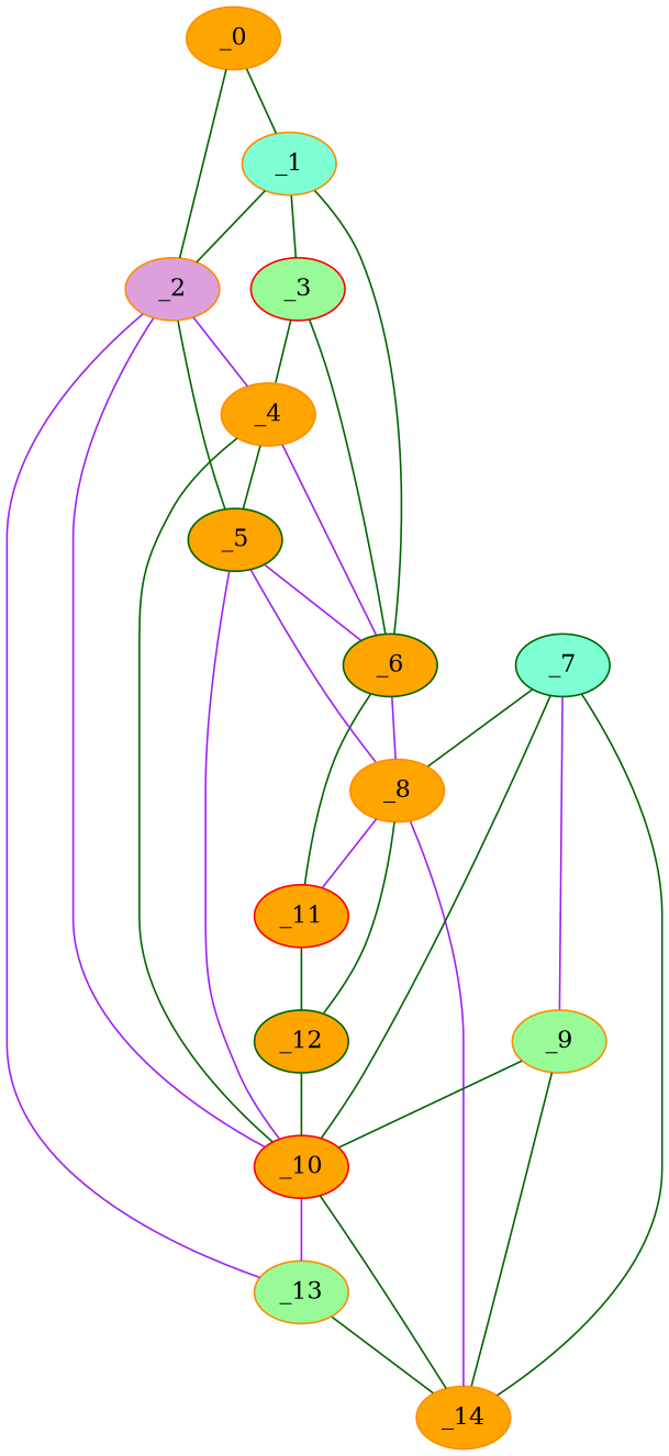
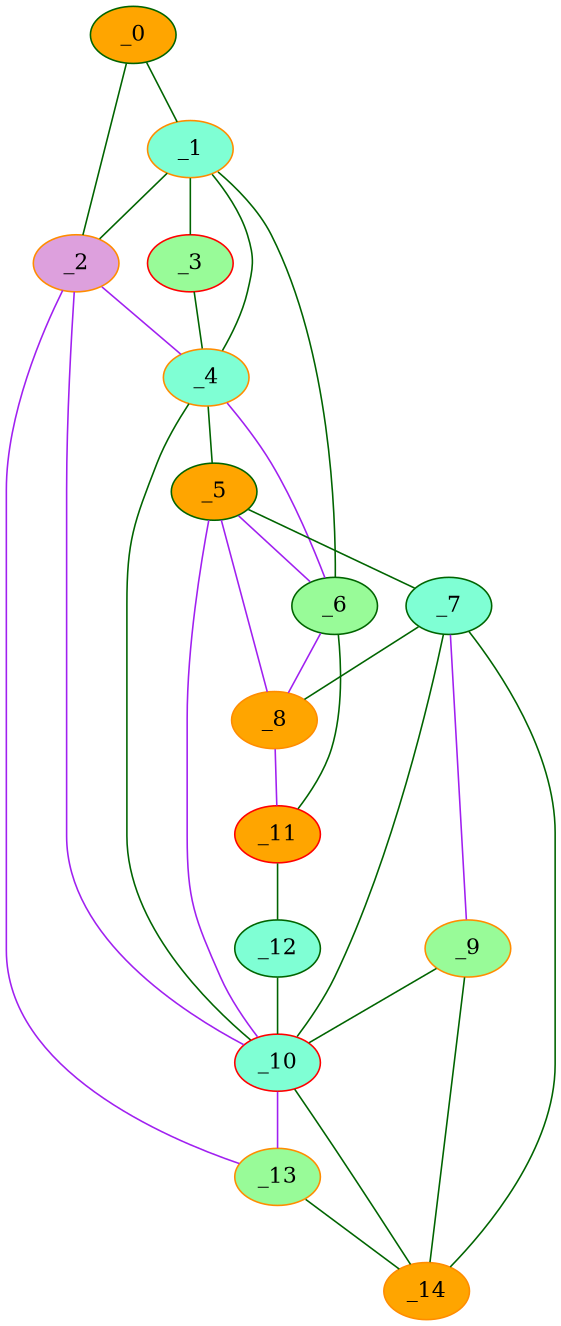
  graph {
    node [color=darkorange fillcolor=orange style=filled y=45]
    edge [color=darkgreen valence=1]
-   _0 [x=19 y=117]
+   _0 [color=darkgreen x=19 y=117]
    _1 [fillcolor=aquamarine x=49]
    _2 [fillcolor=plum x=55 y=125]
    _3 [color=red fillcolor=palegreen x=58 y=42]
-   _4 [x=67]
-   _6 [color=darkgreen x=79 y=3]
-   _10 [color=red x=96 y=65]
+   _4 [fillcolor=aquamarine x=67]
+   _6 [color=darkgreen fillcolor=palegreen x=79 y=3]
+   _10 [color=red fillcolor=aquamarine x=96 y=65]
    _13 [fillcolor=palegreen x=109 y=89]
    _5 [color=darkgreen x=72 y=46]
    _8 [x=87 y=4]
    _11 [color=red x=97 y=3]
    _14 [x=112 y=16]
    _7 [color=darkgreen fillcolor=aquamarine x=86 y=53]
-   _12 [color=darkgreen x=104 y=7]
+   _12 [color=darkgreen fillcolor=aquamarine x=104 y=7]
    _9 [fillcolor=palegreen x=93 y=59]
    _0 -- _1
    _0 -- _2
    _1 -- _2 [valence=2]
    _1 -- _3
+   _1 -- _4 [valence=2]
    _1 -- _6
    _2 -- _4 [color=purple]
    _2 -- _10 [color=purple valence=2]
    _2 -- _13 [color=purple]
    _3 -- _4 [valence=2]
-   _3 -- _6 [valence=2]
    _4 -- _6 [color=purple]
    _4 -- _10 [valence=2]
    _4 -- _5 [valence=2]
    _6 -- _8 [color=purple]
    _6 -- _11
    _10 -- _13 [color=purple]
    _10 -- _14
    _13 -- _14
    _5 -- _6 [color=purple valence=2]
    _5 -- _10 [color=purple valence=2]
    _5 -- _8 [color=purple]
-   _5 -- _2 [valence=2]
+   _5 -- _7 [valence=2]
    _8 -- _11 [color=purple valence=2]
-   _8 -- _14 [color=purple valence=2]
-   _8 -- _12 [valence=2]
    _11 -- _12
    _7 -- _10 [valence=2]
    _7 -- _8 [valence=2]
    _7 -- _14
    _7 -- _9 [color=purple valence=2]
    _12 -- _10
    _9 -- _10
    _9 -- _14 [valence=2]
  }
